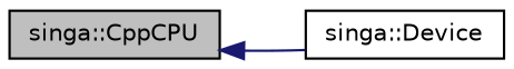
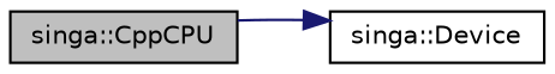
  digraph {
    rankdir=LR
    node [color=black fontname=Helvetica fontsize=10 shape=record style=filled]
    n1 [fillcolor=grey75 fontcolor=black height=0.2 label="singa::CppCPU" width=0.4]
    n2 [fillcolor=white height=0.2 label="singa::Device" width=0.4]
-   n1 -> n2 [color=midnightblue dir=back fontname=Helvetica fontsize=10 labelfontname=Helvetica labelfontsize=10 style=solid]
+   n2 -> n1 [color=midnightblue dir=back fontname=Helvetica fontsize=10 labelfontname=Helvetica labelfontsize=10 style=solid]
  }
